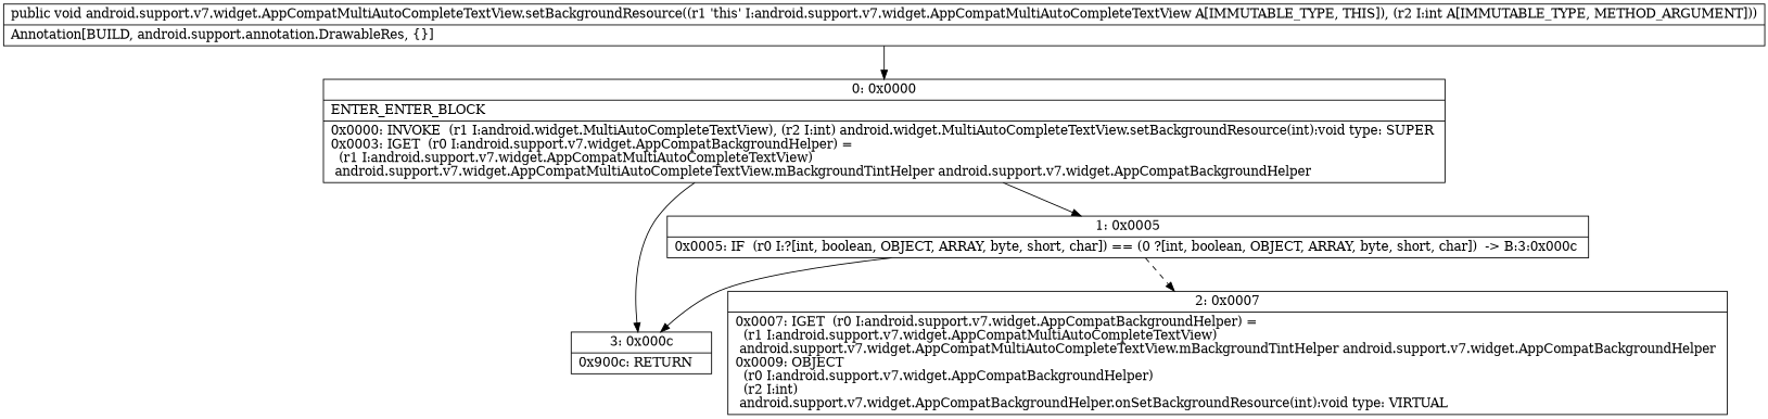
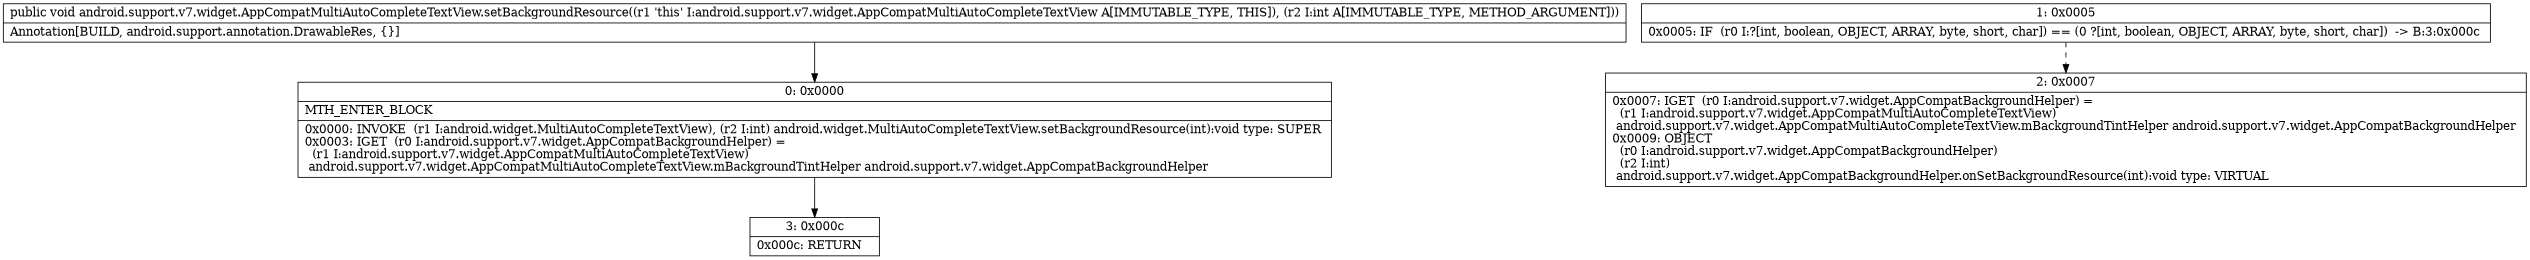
  digraph {
    node [shape=record]
-   n1 [label="{0\:\ 0x0000|ENTER_ENTER_BLOCK\l|0x0000: INVOKE  (r1 I:android.widget.MultiAutoCompleteTextView), (r2 I:int) android.widget.MultiAutoCompleteTextView.setBackgroundResource(int):void type: SUPER \l0x0003: IGET  (r0 I:android.support.v7.widget.AppCompatBackgroundHelper) = \l  (r1 I:android.support.v7.widget.AppCompatMultiAutoCompleteTextView)\l android.support.v7.widget.AppCompatMultiAutoCompleteTextView.mBackgroundTintHelper android.support.v7.widget.AppCompatBackgroundHelper \l}"]
+   n1 [label="{0\:\ 0x0000|MTH_ENTER_BLOCK\l|0x0000: INVOKE  (r1 I:android.widget.MultiAutoCompleteTextView), (r2 I:int) android.widget.MultiAutoCompleteTextView.setBackgroundResource(int):void type: SUPER \l0x0003: IGET  (r0 I:android.support.v7.widget.AppCompatBackgroundHelper) = \l  (r1 I:android.support.v7.widget.AppCompatMultiAutoCompleteTextView)\l android.support.v7.widget.AppCompatMultiAutoCompleteTextView.mBackgroundTintHelper android.support.v7.widget.AppCompatBackgroundHelper \l}"]
    n2 [label="{1\:\ 0x0005|0x0005: IF  (r0 I:?[int, boolean, OBJECT, ARRAY, byte, short, char]) == (0 ?[int, boolean, OBJECT, ARRAY, byte, short, char])  \-\> B:3:0x000c \l}"]
-   n3 [label="{3\:\ 0x000c|0x900c: RETURN   \l}"]
+   n3 [label="{3\:\ 0x000c|0x000c: RETURN   \l}"]
    n4 [label="{2\:\ 0x0007|0x0007: IGET  (r0 I:android.support.v7.widget.AppCompatBackgroundHelper) = \l  (r1 I:android.support.v7.widget.AppCompatMultiAutoCompleteTextView)\l android.support.v7.widget.AppCompatMultiAutoCompleteTextView.mBackgroundTintHelper android.support.v7.widget.AppCompatBackgroundHelper \l0x0009: OBJECT  \l  (r0 I:android.support.v7.widget.AppCompatBackgroundHelper)\l  (r2 I:int)\l android.support.v7.widget.AppCompatBackgroundHelper.onSetBackgroundResource(int):void type: VIRTUAL \l}"]
    n5 [label="{public void android.support.v7.widget.AppCompatMultiAutoCompleteTextView.setBackgroundResource((r1 'this' I:android.support.v7.widget.AppCompatMultiAutoCompleteTextView A[IMMUTABLE_TYPE, THIS]), (r2 I:int A[IMMUTABLE_TYPE, METHOD_ARGUMENT]))  | Annotation[BUILD, android.support.annotation.DrawableRes, \{\}]\l}"]
-   n1 -> n2
    n1 -> n3
-   n2 -> n3
    n2 -> n4 [style=dashed]
    n5 -> n1
  }
